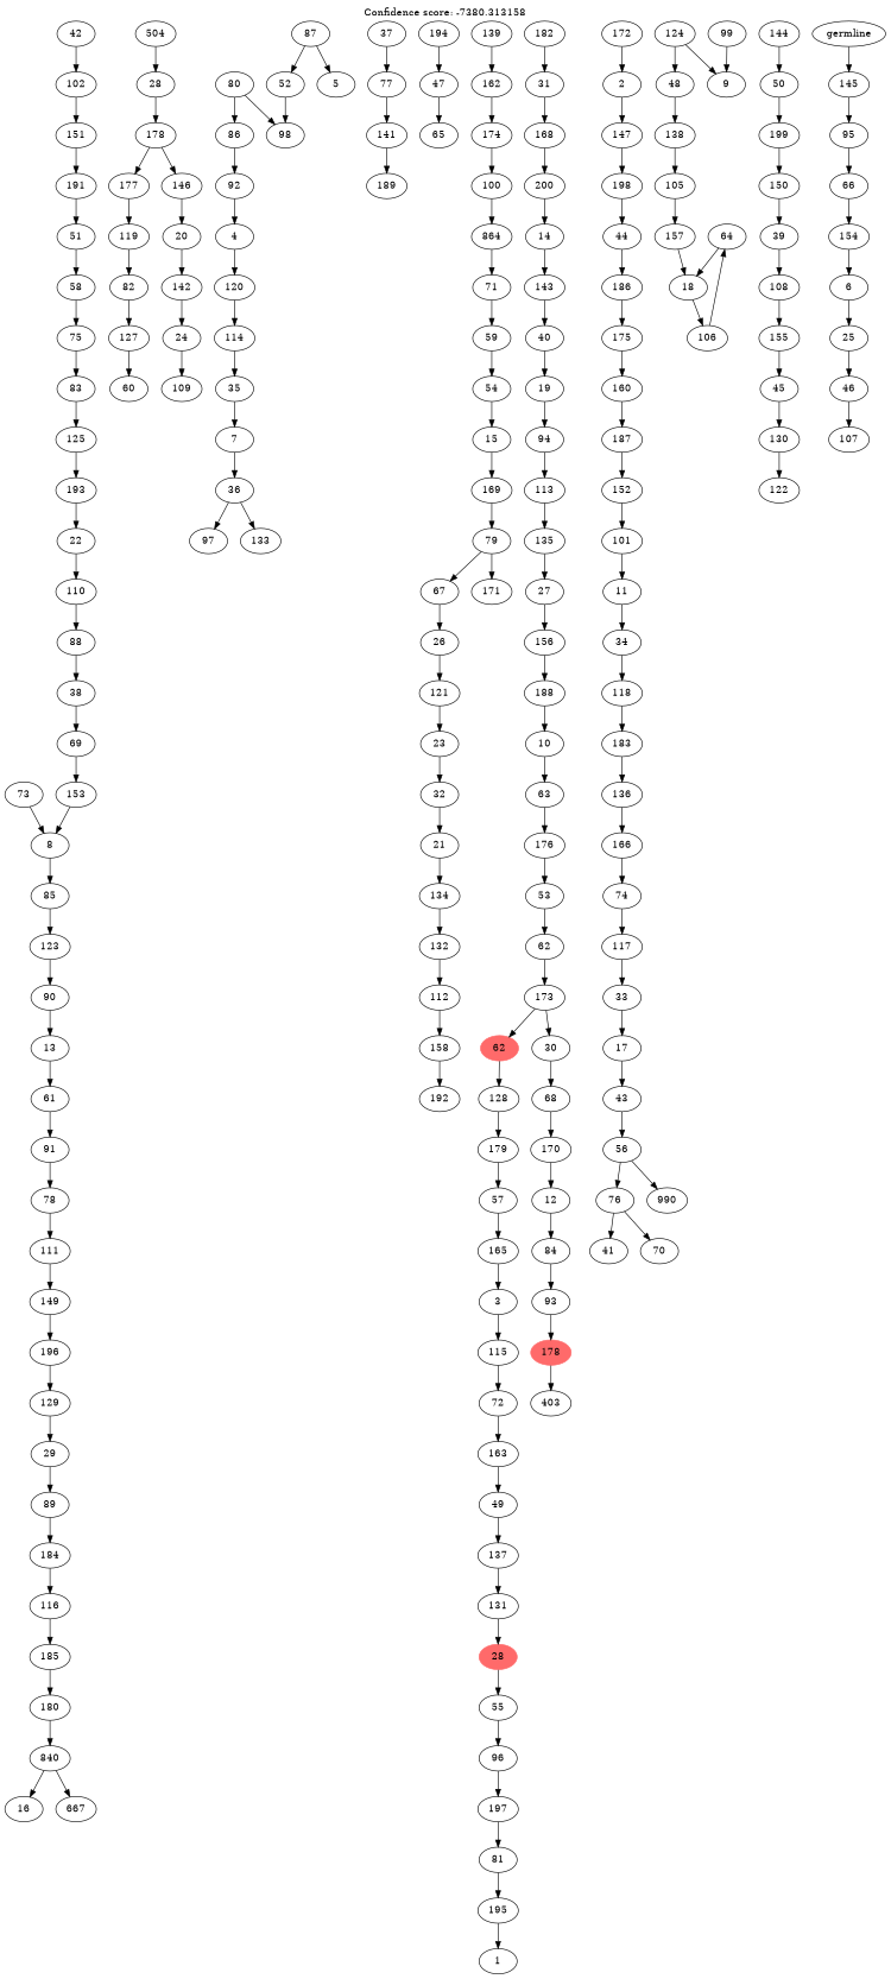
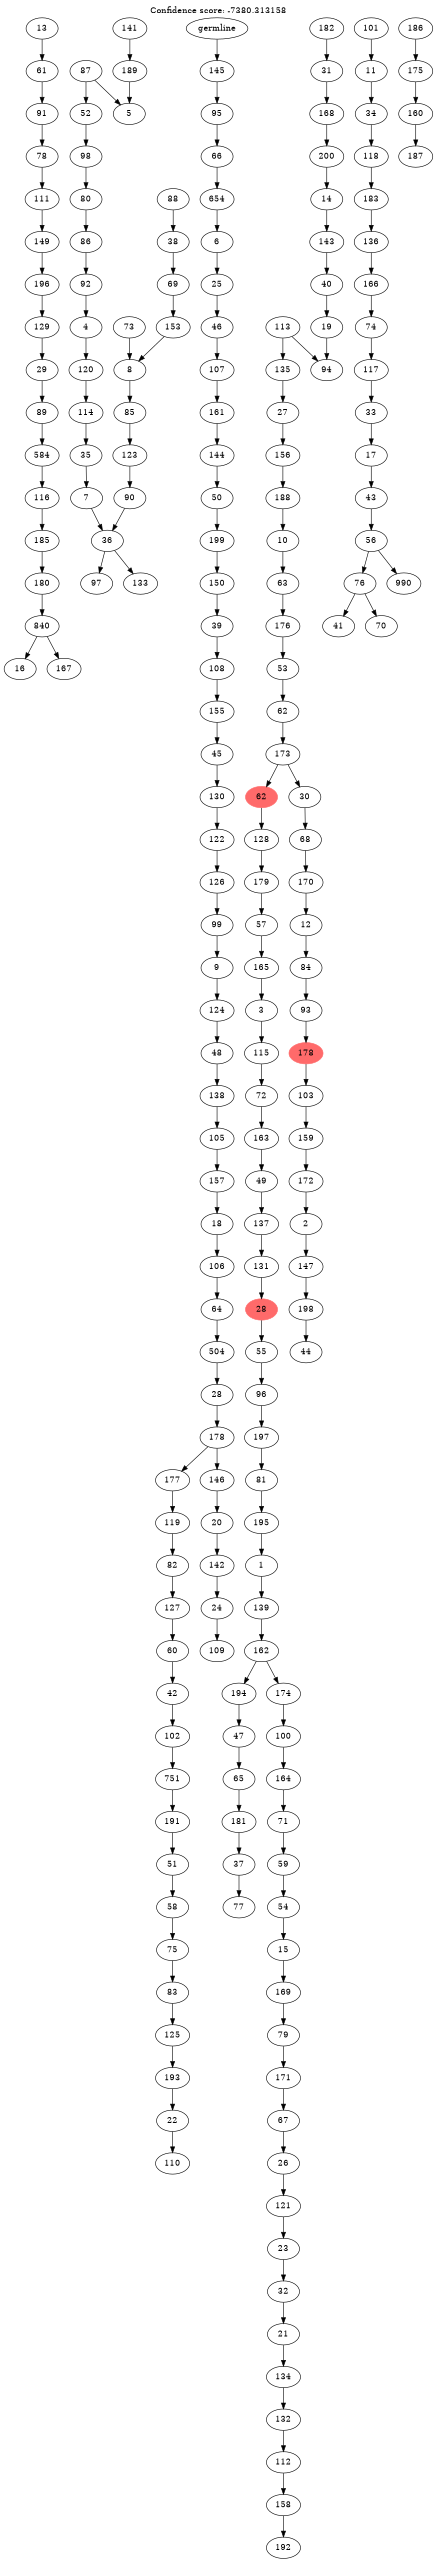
  digraph {
    label="Confidence score: -7380.313158"
    labelloc=t
    n1 [label=840]
    n2 [label=16]
-   n3 [label=667]
+   n3 [label=167]
    n4 [label=180]
    n5 [label=185]
    n6 [label=116]
-   n7 [label=184]
+   n7 [label=584]
    n8 [label=89]
    n9 [label=29]
    n10 [label=129]
    n11 [label=196]
    n12 [label=149]
    n13 [label=111]
    n14 [label=78]
    n15 [label=91]
    n16 [label=61]
    n17 [label=13]
    n18 [label=90]
    n19 [label=123]
    n20 [label=85]
    n21 [label=8]
    n22 [label=73]
    n23 [label=153]
    n24 [label=69]
    n25 [label=38]
    n26 [label=88]
    n27 [label=110]
    n28 [label=22]
    n29 [label=193]
    n30 [label=125]
    n31 [label=83]
    n32 [label=75]
    n33 [label=58]
    n34 [label=51]
    n35 [label=191]
-   n36 [label=151]
+   n36 [label=751]
    n37 [label=102]
    n38 [label=42]
    n39 [label=60]
    n40 [label=127]
    n41 [label=82]
    n42 [label=119]
    n43 [label=177]
    n44 [label=36]
    n45 [label=97]
    n46 [label=133]
    n47 [label=7]
    n48 [label=35]
    n49 [label=114]
    n50 [label=120]
    n51 [label=4]
    n52 [label=92]
    n53 [label=86]
    n54 [label=80]
    n55 [label=98]
    n56 [label=52]
    n57 [label=87]
    n58 [label=5]
    n59 [label=189]
    n60 [label=141]
    n61 [label=77]
    n62 [label=37]
+   n63 [label=181]
    n64 [label=65]
    n65 [label=47]
    n66 [label=194]
    n67 [label=158]
    n68 [label=192]
    n69 [label=112]
    n70 [label=132]
    n71 [label=134]
    n72 [label=21]
    n73 [label=32]
    n74 [label=23]
    n75 [label=121]
    n76 [label=26]
    n77 [label=67]
    n78 [label=171]
    n79 [label=79]
    n80 [label=169]
    n81 [label=15]
    n82 [label=54]
    n83 [label=59]
    n84 [label=71]
-   n85 [label=864]
+   n85 [label=164]
    n86 [label=100]
    n87 [label=174]
    n88 [label=162]
    n89 [label=139]
    n90 [label=1]
    n91 [label=195]
    n92 [label=81]
    n93 [label=197]
    n94 [label=96]
    n95 [label=55]
    n96 [color=indianred1 label=28 style=filled]
    n97 [label=131]
    n98 [label=137]
    n99 [label=49]
    n100 [label=163]
    n101 [label=72]
    n102 [label=115]
    n103 [label=3]
    n104 [label=165]
    n105 [label=57]
    n106 [label=179]
    n107 [label=128]
    n108 [color=indianred1 label=62 style=filled]
    n109 [label=76]
    n110 [label=41]
    n111 [label=70]
    n112 [label=56]
    n113 [label=990]
    n114 [label=43]
    n115 [label=17]
    n116 [label=33]
    n117 [label=117]
    n118 [label=74]
    n119 [label=166]
    n120 [label=136]
    n121 [label=183]
    n122 [label=118]
    n123 [label=34]
    n124 [label=11]
    n125 [label=101]
-   n126 [label=152]
    n127 [label=187]
    n128 [label=160]
    n129 [label=175]
    n130 [label=186]
    n131 [label=44]
    n132 [label=198]
    n133 [label=147]
    n134 [label=2]
    n135 [label=172]
-   n137 [label=403]
+   n136 [label=159]
+   n137 [label=103]
    n138 [color=indianred1 label=178 style=filled]
    n139 [label=93]
    n140 [label=84]
    n141 [label=12]
    n142 [label=170]
    n143 [label=68]
    n144 [label=30]
    n145 [label=173]
    n146 [label=62]
    n147 [label=53]
    n148 [label=176]
    n149 [label=63]
    n150 [label=10]
    n151 [label=188]
    n152 [label=156]
    n153 [label=27]
    n154 [label=135]
    n155 [label=113]
    n156 [label=94]
    n157 [label=19]
    n158 [label=40]
    n159 [label=143]
    n160 [label=14]
    n161 [label=200]
    n162 [label=168]
    n163 [label=31]
    n164 [label=182]
    n165 [label=109]
    n166 [label=24]
    n167 [label=142]
    n168 [label=20]
    n169 [label=146]
    n170 [label=178]
    n171 [label=28]
    n172 [label=504]
    n173 [label=64]
    n174 [label=106]
    n175 [label=18]
    n176 [label=157]
    n177 [label=105]
    n178 [label=138]
    n179 [label=48]
    n180 [label=124]
    n181 [label=9]
    n182 [label=99]
+   n183 [label=126]
    n184 [label=122]
    n185 [label=130]
    n186 [label=45]
    n187 [label=155]
    n188 [label=108]
    n189 [label=39]
    n190 [label=150]
    n191 [label=199]
    n192 [label=50]
    n193 [label=144]
+   n194 [label=161]
    n195 [label=107]
    n196 [label=46]
    n197 [label=25]
    n198 [label=6]
-   n199 [label=154]
+   n199 [label=654]
    n200 [label=66]
    n201 [label=95]
    n202 [label=145]
    n203 [label=germline]
    n1 -> n2
    n1 -> n3
    n4 -> n1
    n5 -> n4
    n6 -> n5
    n7 -> n6
    n8 -> n7
    n9 -> n8
    n10 -> n9
    n11 -> n10
    n12 -> n11
    n13 -> n12
    n14 -> n13
    n15 -> n14
    n16 -> n15
    n17 -> n16
-   n18 -> n17
+   n18 -> n44
    n19 -> n18
    n20 -> n19
    n21 -> n20
    n22 -> n21
    n23 -> n21
    n24 -> n23
    n25 -> n24
    n26 -> n25
-   n27 -> n26
    n28 -> n27
    n29 -> n28
    n30 -> n29
    n31 -> n30
    n32 -> n31
    n33 -> n32
    n34 -> n33
    n35 -> n34
    n36 -> n35
    n37 -> n36
    n38 -> n37
+   n39 -> n38
    n40 -> n39
    n41 -> n40
    n42 -> n41
    n43 -> n42
    n44 -> n45
    n44 -> n46
    n47 -> n44
    n48 -> n47
    n49 -> n48
    n50 -> n49
    n51 -> n50
    n52 -> n51
    n53 -> n52
    n54 -> n53
-   n54 -> n55
+   n55 -> n54
    n56 -> n55
    n57 -> n56
    n57 -> n58
+   n59 -> n58
    n60 -> n59
-   n61 -> n60
    n62 -> n61
+   n63 -> n62
+   n64 -> n63
    n65 -> n64
    n66 -> n65
    n67 -> n68
    n69 -> n67
    n70 -> n69
    n71 -> n70
    n72 -> n71
    n73 -> n72
    n74 -> n73
    n75 -> n74
    n76 -> n75
    n77 -> n76
-   n79 -> n77
+   n78 -> n77
    n79 -> n78
    n80 -> n79
    n81 -> n80
    n82 -> n81
    n83 -> n82
    n84 -> n83
    n85 -> n84
    n86 -> n85
    n87 -> n86
+   n88 -> n66
    n88 -> n87
    n89 -> n88
+   n90 -> n89
    n91 -> n90
    n92 -> n91
    n93 -> n92
    n94 -> n93
    n95 -> n94
    n96 -> n95
    n97 -> n96
    n98 -> n97
    n99 -> n98
    n100 -> n99
    n101 -> n100
    n102 -> n101
    n103 -> n102
    n104 -> n103
    n105 -> n104
    n106 -> n105
    n107 -> n106
    n108 -> n107
    n109 -> n110
    n109 -> n111
    n112 -> n109
    n112 -> n113
    n114 -> n112
    n115 -> n114
    n116 -> n115
    n117 -> n116
    n118 -> n117
    n119 -> n118
    n120 -> n119
    n121 -> n120
    n122 -> n121
    n123 -> n122
    n124 -> n123
    n125 -> n124
-   n126 -> n125
-   n127 -> n126
    n128 -> n127
    n129 -> n128
    n130 -> n129
-   n131 -> n130
    n132 -> n131
    n133 -> n132
    n134 -> n133
    n135 -> n134
+   n136 -> n135
+   n137 -> n136
    n138 -> n137
    n139 -> n138
    n140 -> n139
    n141 -> n140
    n142 -> n141
    n143 -> n142
    n144 -> n143
    n145 -> n108
    n145 -> n144
    n146 -> n145
    n147 -> n146
    n148 -> n147
    n149 -> n148
    n150 -> n149
    n151 -> n150
    n152 -> n151
    n153 -> n152
    n154 -> n153
    n155 -> n154
-   n156 -> n155
+   n155 -> n156
    n157 -> n156
    n158 -> n157
    n159 -> n158
    n160 -> n159
    n161 -> n160
    n162 -> n161
    n163 -> n162
    n164 -> n163
    n166 -> n165
    n167 -> n166
    n168 -> n167
    n169 -> n168
    n170 -> n43
    n170 -> n169
    n171 -> n170
    n172 -> n171
-   n173 -> n175
+   n173 -> n172
    n174 -> n173
    n175 -> n174
    n176 -> n175
    n177 -> n176
    n178 -> n177
    n179 -> n178
    n180 -> n179
-   n180 -> n181
+   n181 -> n180
    n182 -> n181
+   n183 -> n182
+   n184 -> n183
    n185 -> n184
    n186 -> n185
    n187 -> n186
    n188 -> n187
    n189 -> n188
    n190 -> n189
    n191 -> n190
    n192 -> n191
    n193 -> n192
+   n194 -> n193
+   n195 -> n194
    n196 -> n195
    n197 -> n196
    n198 -> n197
    n199 -> n198
    n200 -> n199
    n201 -> n200
    n202 -> n201
    n203 -> n202
  }
